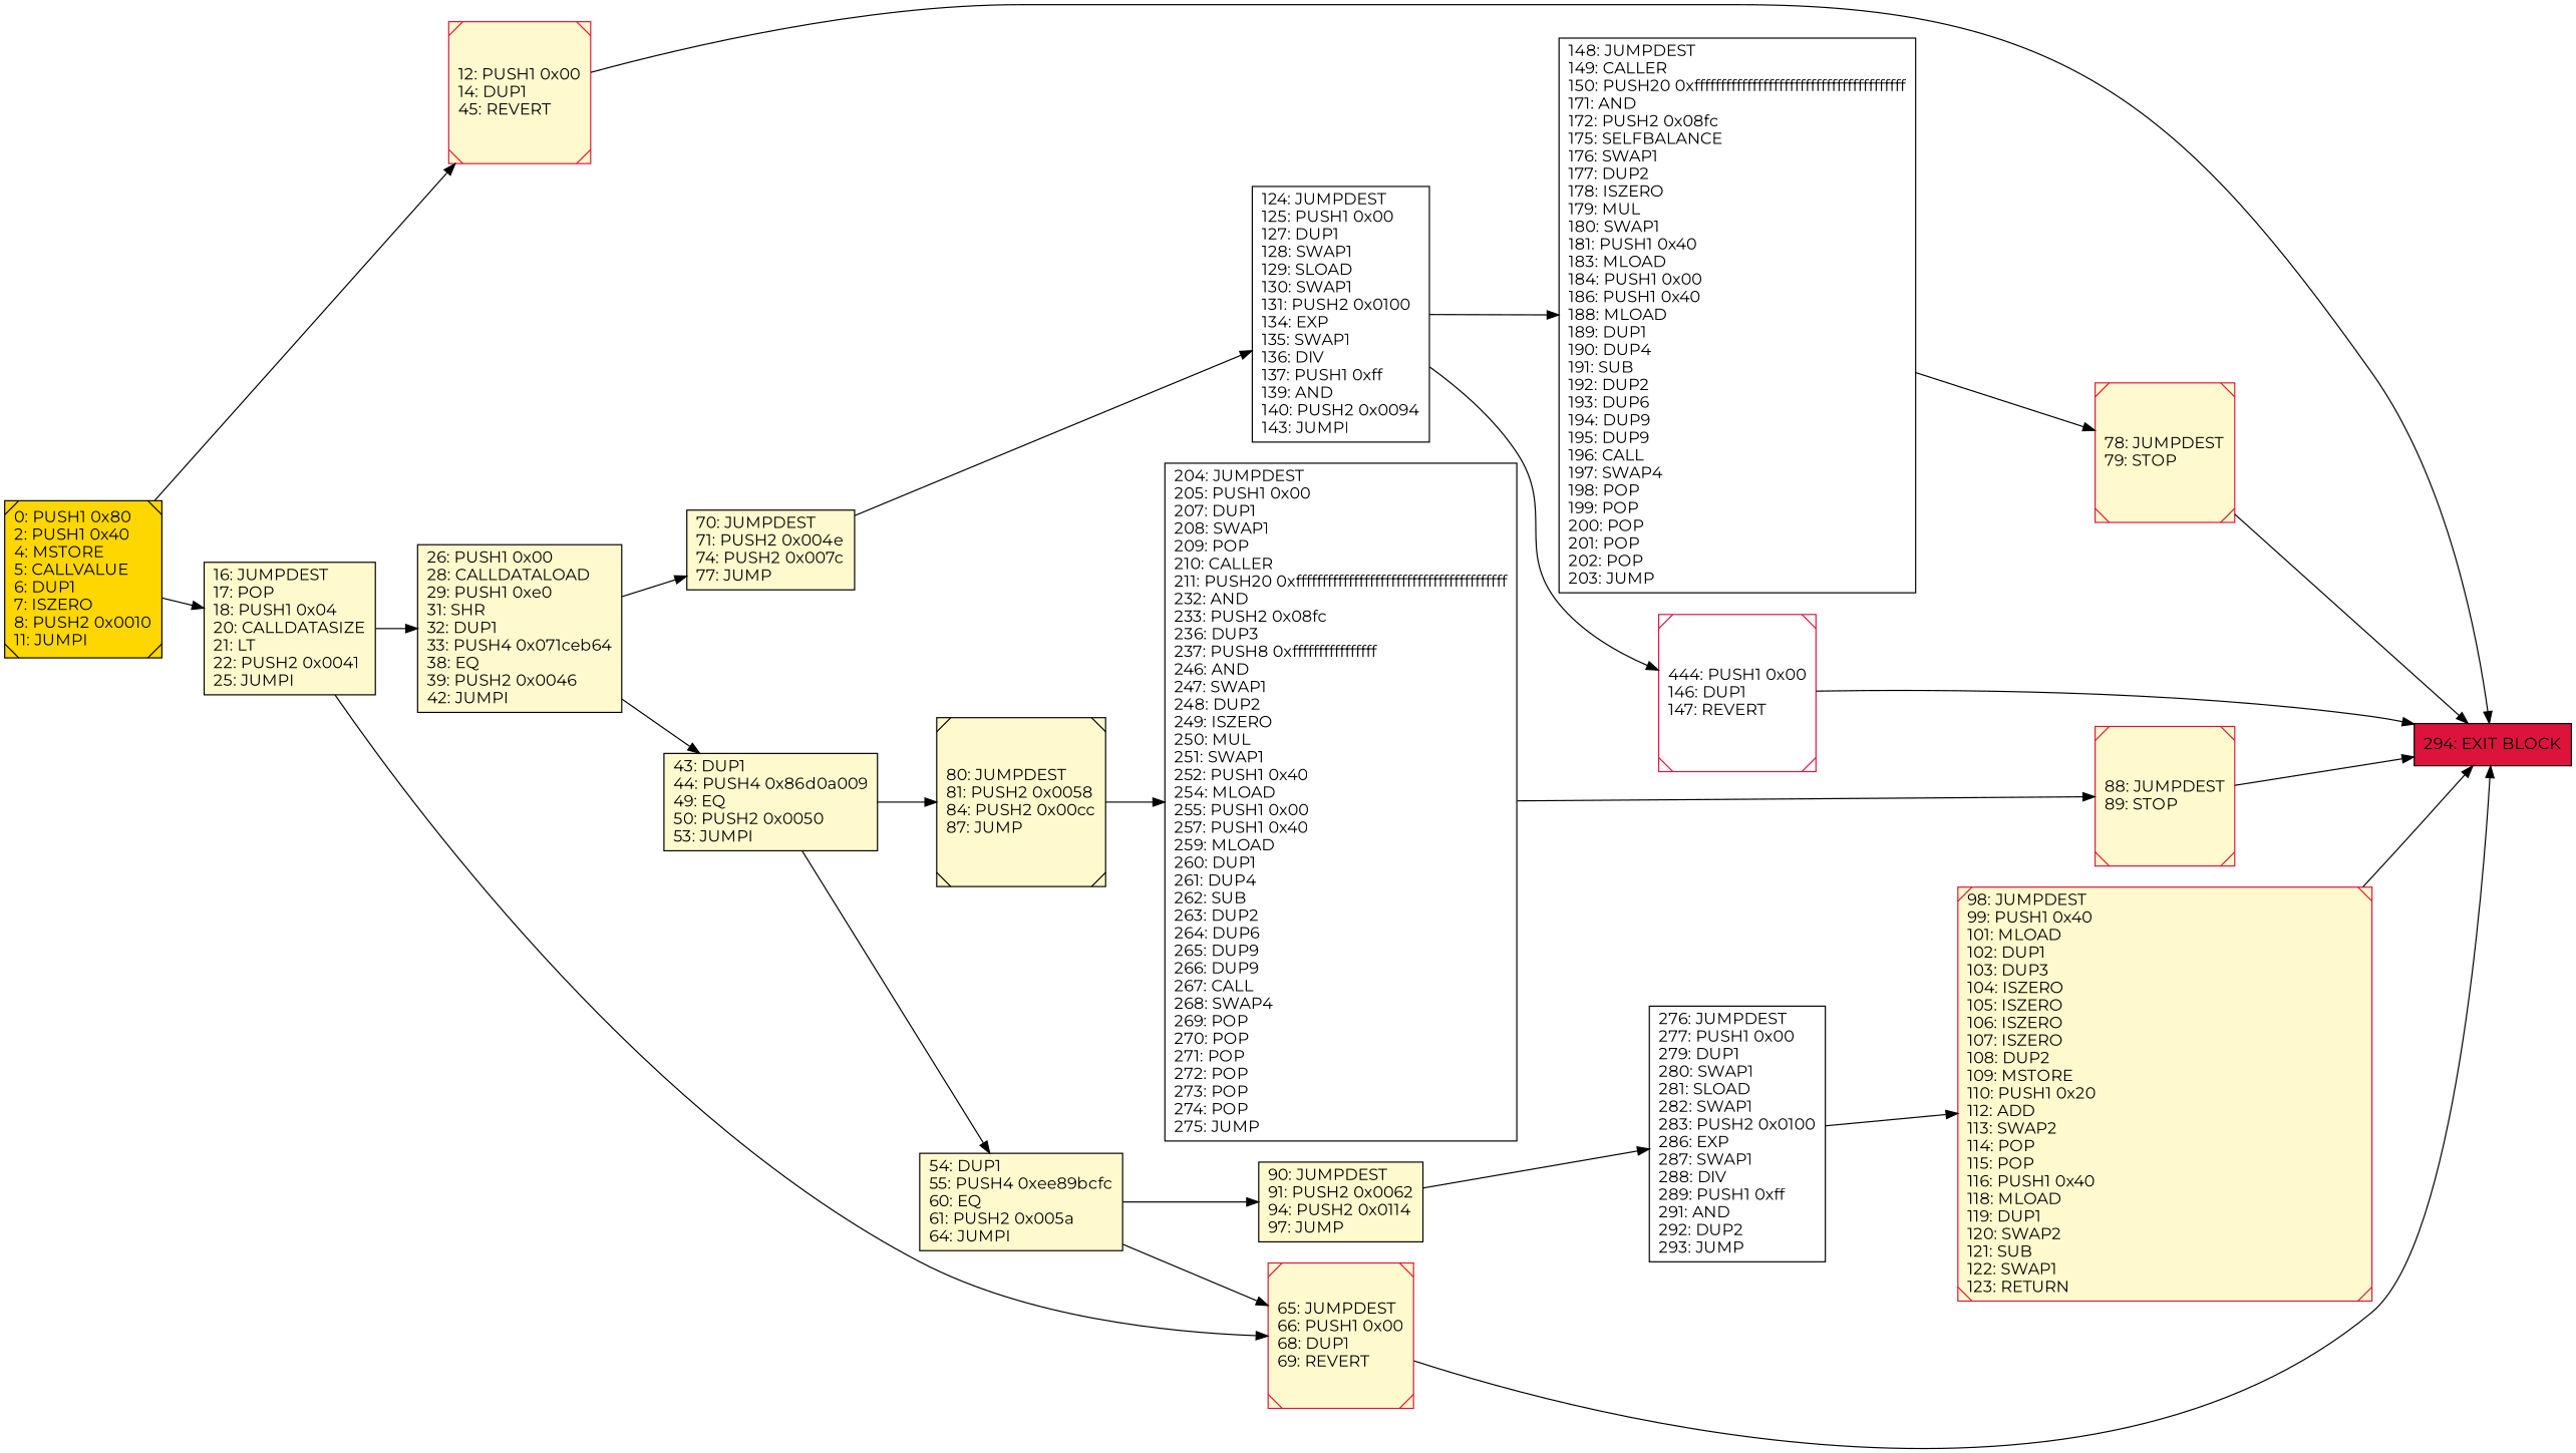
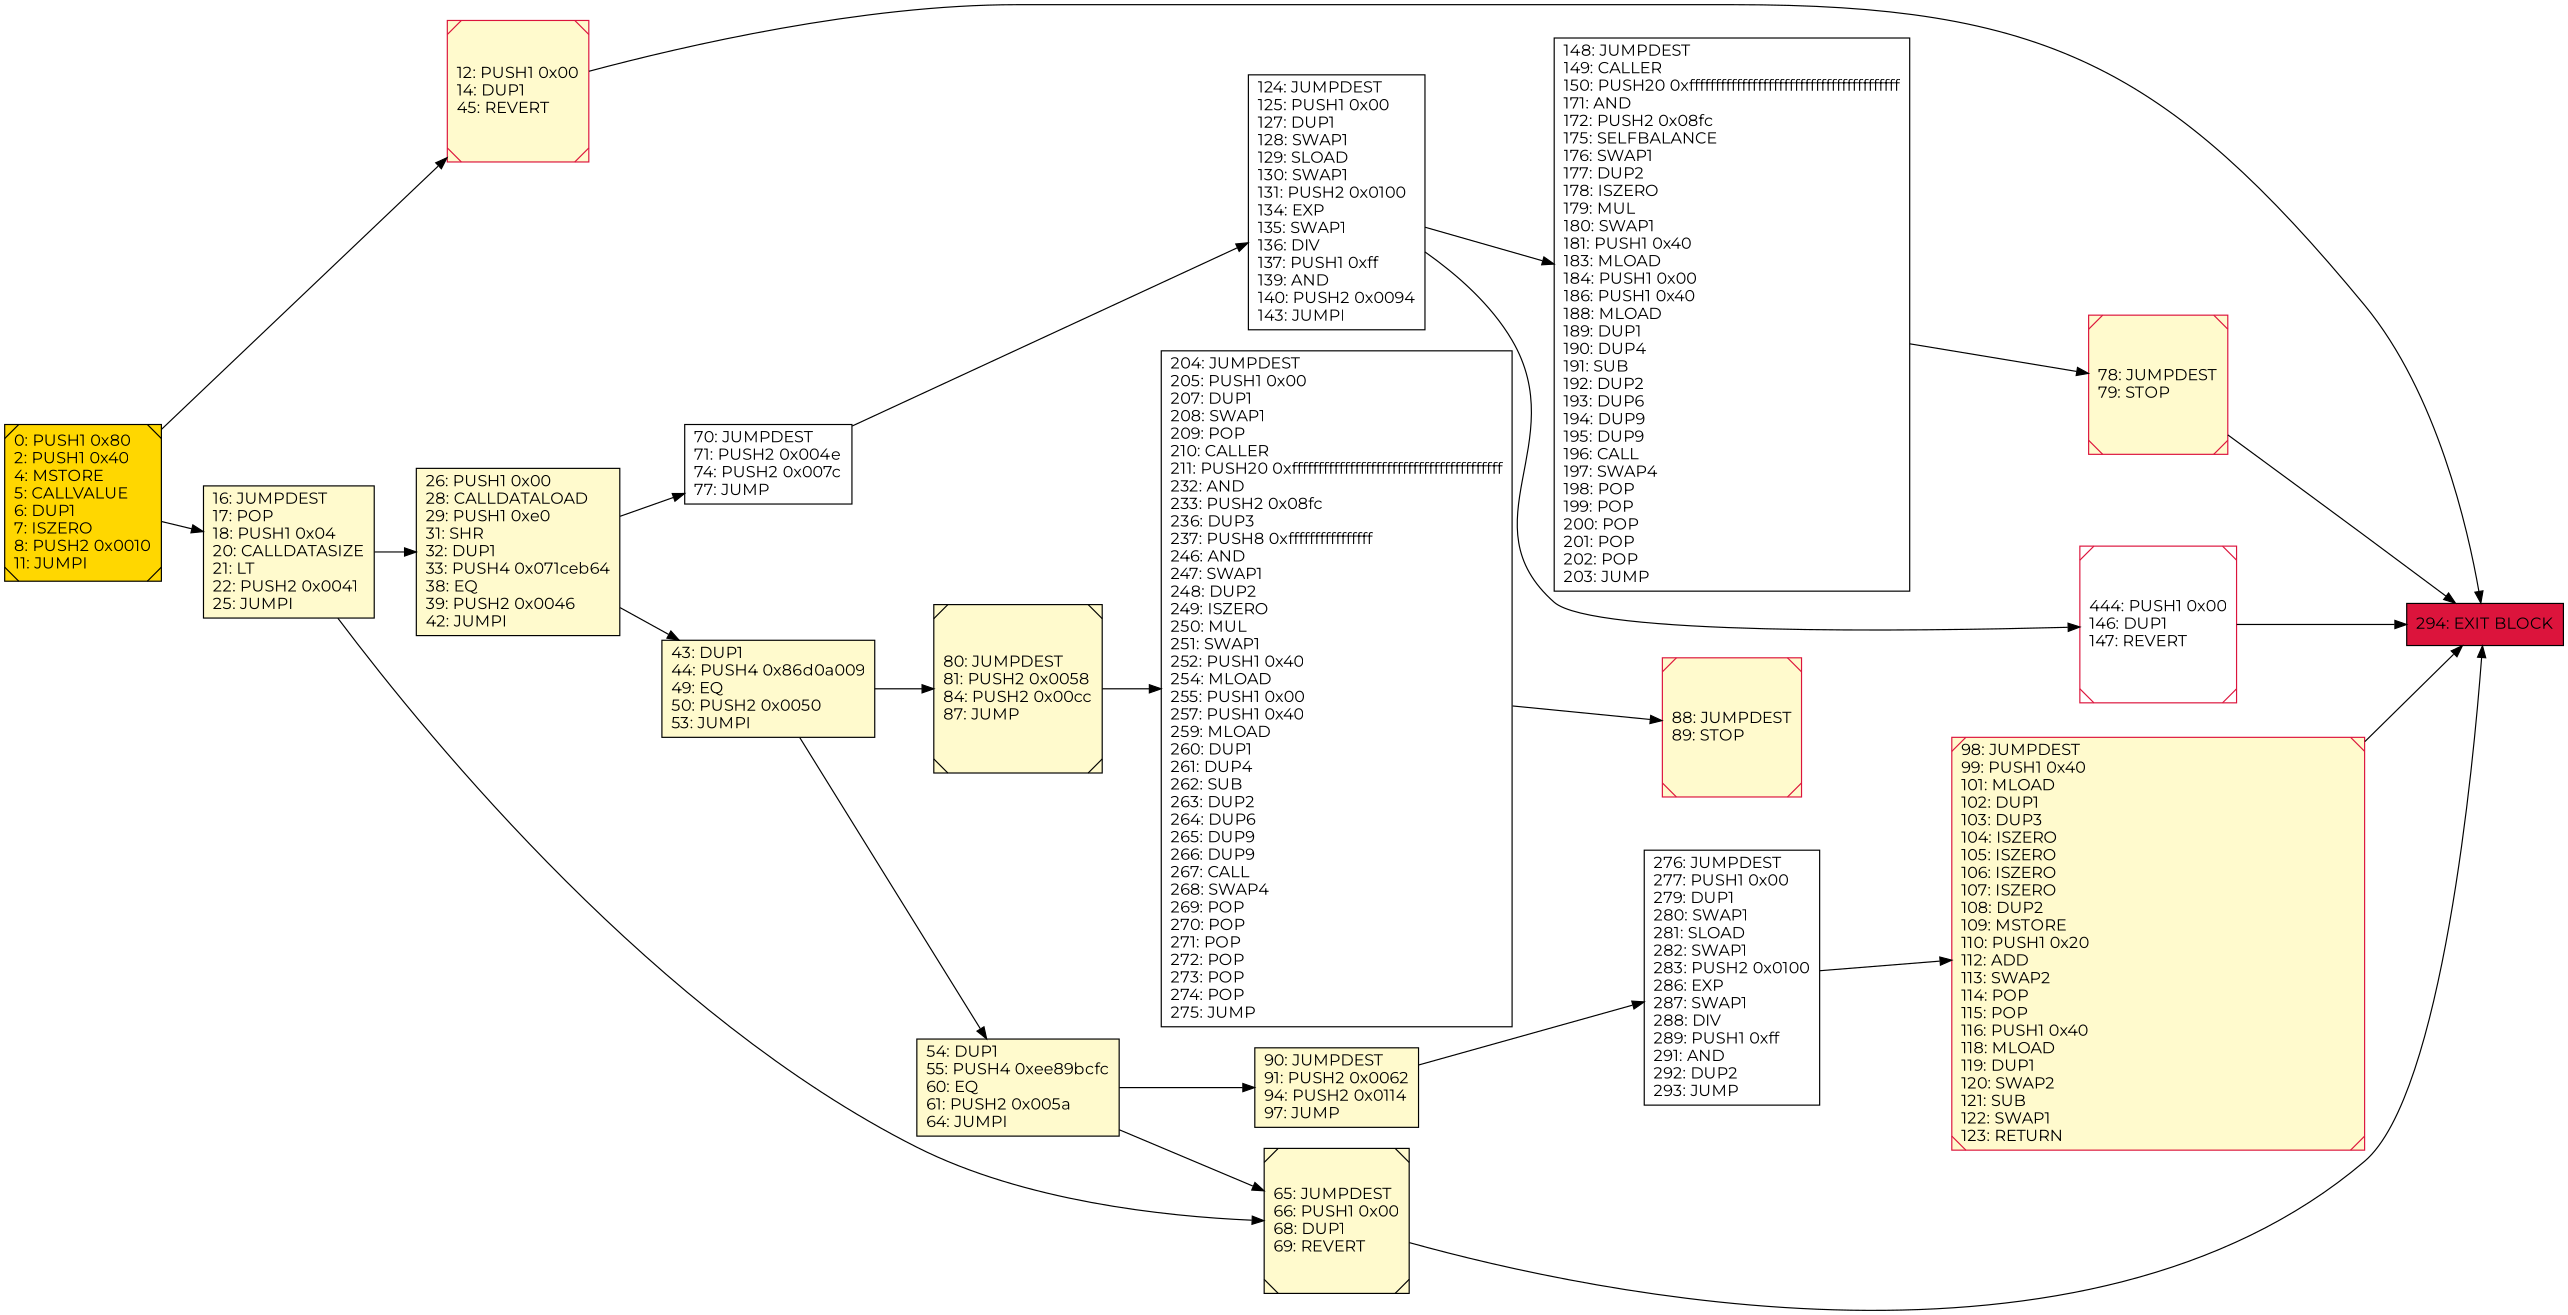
  digraph {
    fontname=Montserrat
    rankdir=LR
    node [color=black fillcolor=lemonchiffon fontcolor=black fontname=Montserrat shape=box style=filled]
    edge [fontname=Montserrat]
    n1 [label="80: JUMPDEST\l81: PUSH2 0x0058\l84: PUSH2 0x00cc\l87: JUMP\l" shape=Msquare]
    n2 [fillcolor=white label="204: JUMPDEST\l205: PUSH1 0x00\l207: DUP1\l208: SWAP1\l209: POP\l210: CALLER\l211: PUSH20 0xffffffffffffffffffffffffffffffffffffffff\l232: AND\l233: PUSH2 0x08fc\l236: DUP3\l237: PUSH8 0xffffffffffffffff\l246: AND\l247: SWAP1\l248: DUP2\l249: ISZERO\l250: MUL\l251: SWAP1\l252: PUSH1 0x40\l254: MLOAD\l255: PUSH1 0x00\l257: PUSH1 0x40\l259: MLOAD\l260: DUP1\l261: DUP4\l262: SUB\l263: DUP2\l264: DUP6\l265: DUP9\l266: DUP9\l267: CALL\l268: SWAP4\l269: POP\l270: POP\l271: POP\l272: POP\l273: POP\l274: POP\l275: JUMP\l"]
    n3 [color=crimson label="88: JUMPDEST\l89: STOP\l" shape=Msquare]
    n4 [fillcolor=white label="124: JUMPDEST\l125: PUSH1 0x00\l127: DUP1\l128: SWAP1\l129: SLOAD\l130: SWAP1\l131: PUSH2 0x0100\l134: EXP\l135: SWAP1\l136: DIV\l137: PUSH1 0xff\l139: AND\l140: PUSH2 0x0094\l143: JUMPI\l"]
    n5 [fillcolor=white label="148: JUMPDEST\l149: CALLER\l150: PUSH20 0xffffffffffffffffffffffffffffffffffffffff\l171: AND\l172: PUSH2 0x08fc\l175: SELFBALANCE\l176: SWAP1\l177: DUP2\l178: ISZERO\l179: MUL\l180: SWAP1\l181: PUSH1 0x40\l183: MLOAD\l184: PUSH1 0x00\l186: PUSH1 0x40\l188: MLOAD\l189: DUP1\l190: DUP4\l191: SUB\l192: DUP2\l193: DUP6\l194: DUP9\l195: DUP9\l196: CALL\l197: SWAP4\l198: POP\l199: POP\l200: POP\l201: POP\l202: POP\l203: JUMP\l"]
    n6 [color=crimson fillcolor=white label="444: PUSH1 0x00\l146: DUP1\l147: REVERT\l" shape=Msquare]
    n7 [color=crimson label="78: JUMPDEST\l79: STOP\l" shape=Msquare]
    n8 [fillcolor=crimson label="294: EXIT BLOCK\l"]
    n9 [label="90: JUMPDEST\l91: PUSH2 0x0062\l94: PUSH2 0x0114\l97: JUMP\l"]
    n10 [fillcolor=white label="276: JUMPDEST\l277: PUSH1 0x00\l279: DUP1\l280: SWAP1\l281: SLOAD\l282: SWAP1\l283: PUSH2 0x0100\l286: EXP\l287: SWAP1\l288: DIV\l289: PUSH1 0xff\l291: AND\l292: DUP2\l293: JUMP\l"]
    n11 [color=crimson label="98: JUMPDEST\l99: PUSH1 0x40\l101: MLOAD\l102: DUP1\l103: DUP3\l104: ISZERO\l105: ISZERO\l106: ISZERO\l107: ISZERO\l108: DUP2\l109: MSTORE\l110: PUSH1 0x20\l112: ADD\l113: SWAP2\l114: POP\l115: POP\l116: PUSH1 0x40\l118: MLOAD\l119: DUP1\l120: SWAP2\l121: SUB\l122: SWAP1\l123: RETURN\l" shape=Msquare]
-   n12 [color=crimson label="65: JUMPDEST\l66: PUSH1 0x00\l68: DUP1\l69: REVERT\l" shape=Msquare]
-   n13 [label="70: JUMPDEST\l71: PUSH2 0x004e\l74: PUSH2 0x007c\l77: JUMP\l"]
+   n12 [label="65: JUMPDEST\l66: PUSH1 0x00\l68: DUP1\l69: REVERT\l" shape=Msquare]
+   n13 [fillcolor=white label="70: JUMPDEST\l71: PUSH2 0x004e\l74: PUSH2 0x007c\l77: JUMP\l"]
    n14 [label="54: DUP1\l55: PUSH4 0xee89bcfc\l60: EQ\l61: PUSH2 0x005a\l64: JUMPI\l"]
    n15 [color=crimson label="12: PUSH1 0x00\l14: DUP1\l45: REVERT\l" shape=Msquare]
    n16 [label="16: JUMPDEST\l17: POP\l18: PUSH1 0x04\l20: CALLDATASIZE\l21: LT\l22: PUSH2 0x0041\l25: JUMPI\l"]
    n17 [label="26: PUSH1 0x00\l28: CALLDATALOAD\l29: PUSH1 0xe0\l31: SHR\l32: DUP1\l33: PUSH4 0x071ceb64\l38: EQ\l39: PUSH2 0x0046\l42: JUMPI\l"]
    n18 [label="43: DUP1\l44: PUSH4 0x86d0a009\l49: EQ\l50: PUSH2 0x0050\l53: JUMPI\l"]
    n19 [fillcolor=gold label="0: PUSH1 0x80\l2: PUSH1 0x40\l4: MSTORE\l5: CALLVALUE\l6: DUP1\l7: ISZERO\l8: PUSH2 0x0010\l11: JUMPI\l" shape=Msquare]
    n1 -> n2
    n2 -> n3
-   n3 -> n8
    n4 -> n5
    n4 -> n6
    n5 -> n7
    n6 -> n8
    n7 -> n8
    n9 -> n10
    n10 -> n11
    n11 -> n8
    n12 -> n8
    n13 -> n4
    n14 -> n9
    n14 -> n12
    n15 -> n8
    n16 -> n12
    n16 -> n17
    n17 -> n13
    n17 -> n18
    n18 -> n1
    n18 -> n14
    n19 -> n15
    n19 -> n16
  }
